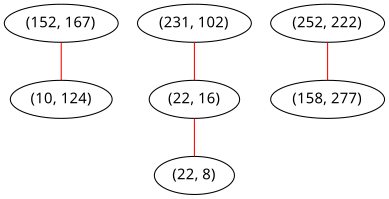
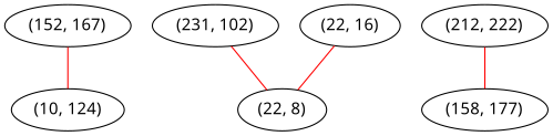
  graph {
    fontname="Noto Sans"
    node [fontname="Noto Sans"]
    edge [color=red fontname="Noto Sans" weight=1]
    "(152, 167)"
    "(10, 124)"
    "(231, 102)"
    "(22, 16)"
    "(22, 8)"
-   "(212, 222)" [label="(252, 222)"]
-   "(158, 177)" [label="(158, 277)"]
+   "(212, 222)"
+   "(158, 177)"
    "(152, 167)" -- "(10, 124)"
-   "(231, 102)" -- "(22, 16)"
+   "(231, 102)" -- "(22, 8)"
    "(22, 16)" -- "(22, 8)"
    "(212, 222)" -- "(158, 177)"
  }
